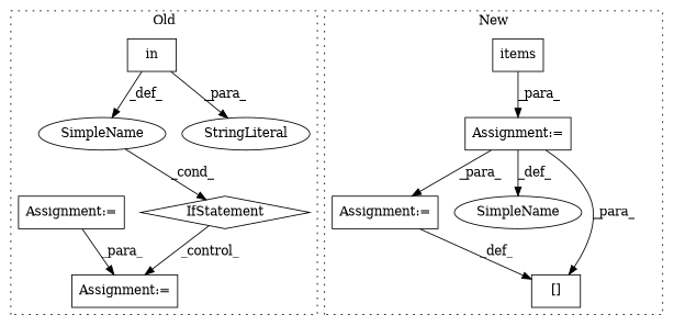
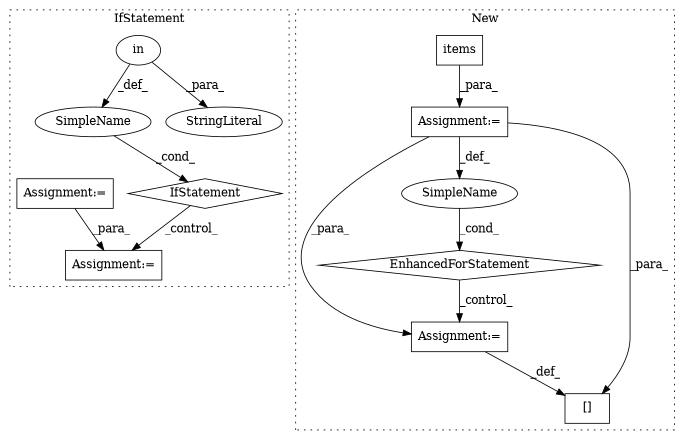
  digraph {
    node [a=7 l=1 s=5593 shape=box]
-   n1 [a=105 l=15 label=in]
+   n1 [a=105 l=15 label=in shape=ellipse]
    n2 [a=25 l="8,2" label=IfStatement s="5585,5608" shape=diamond]
    n3 [label="Assignment:=" s=5699]
    n4 [a=42 label=SimpleName shape=ellipse l="" s=""]
    n5 [a=45 l=3 label=StringLiteral shape=ellipse]
    n6 [label="Assignment:=" s=5532]
    n7 [a=32 l=7 label=items s=14160]
    n8 [l="65,2" label="Assignment:=" s="14039,14167"]
+   n9 [a=70 l="65,2" label=EnhancedForStatement s="14039,14167" shape=diamond]
    n10 [label="Assignment:=" s=14242]
    n11 [a=42 l=12 label=SimpleName s=14108 shape=ellipse]
    n12 [a=2 l="23,1" label="[]" s="14440,14466"]
    subgraph cluster_1 {
-     label=Old
+     label=IfStatement
      style=dotted
      n1
      n2
      n3
      n4
      n5
      n6
    }
    subgraph cluster_2 {
      label=New
      style=dotted
      n7
      n8
+     n9
      n10
      n11
      n12
    }
    n1 -> n4 [label=_def_]
    n1 -> n5 [label=_para_]
    n2 -> n3 [label=_control_]
    n4 -> n2 [label=_cond_]
    n6 -> n3 [label=_para_]
    n7 -> n8 [label=_para_]
    n8 -> n10 [label=_para_]
    n8 -> n11 [label=_def_]
    n8 -> n12 [label=_para_]
+   n9 -> n10 [label=_control_]
    n10 -> n12 [label=_def_]
+   n11 -> n9 [label=_cond_]
  }
